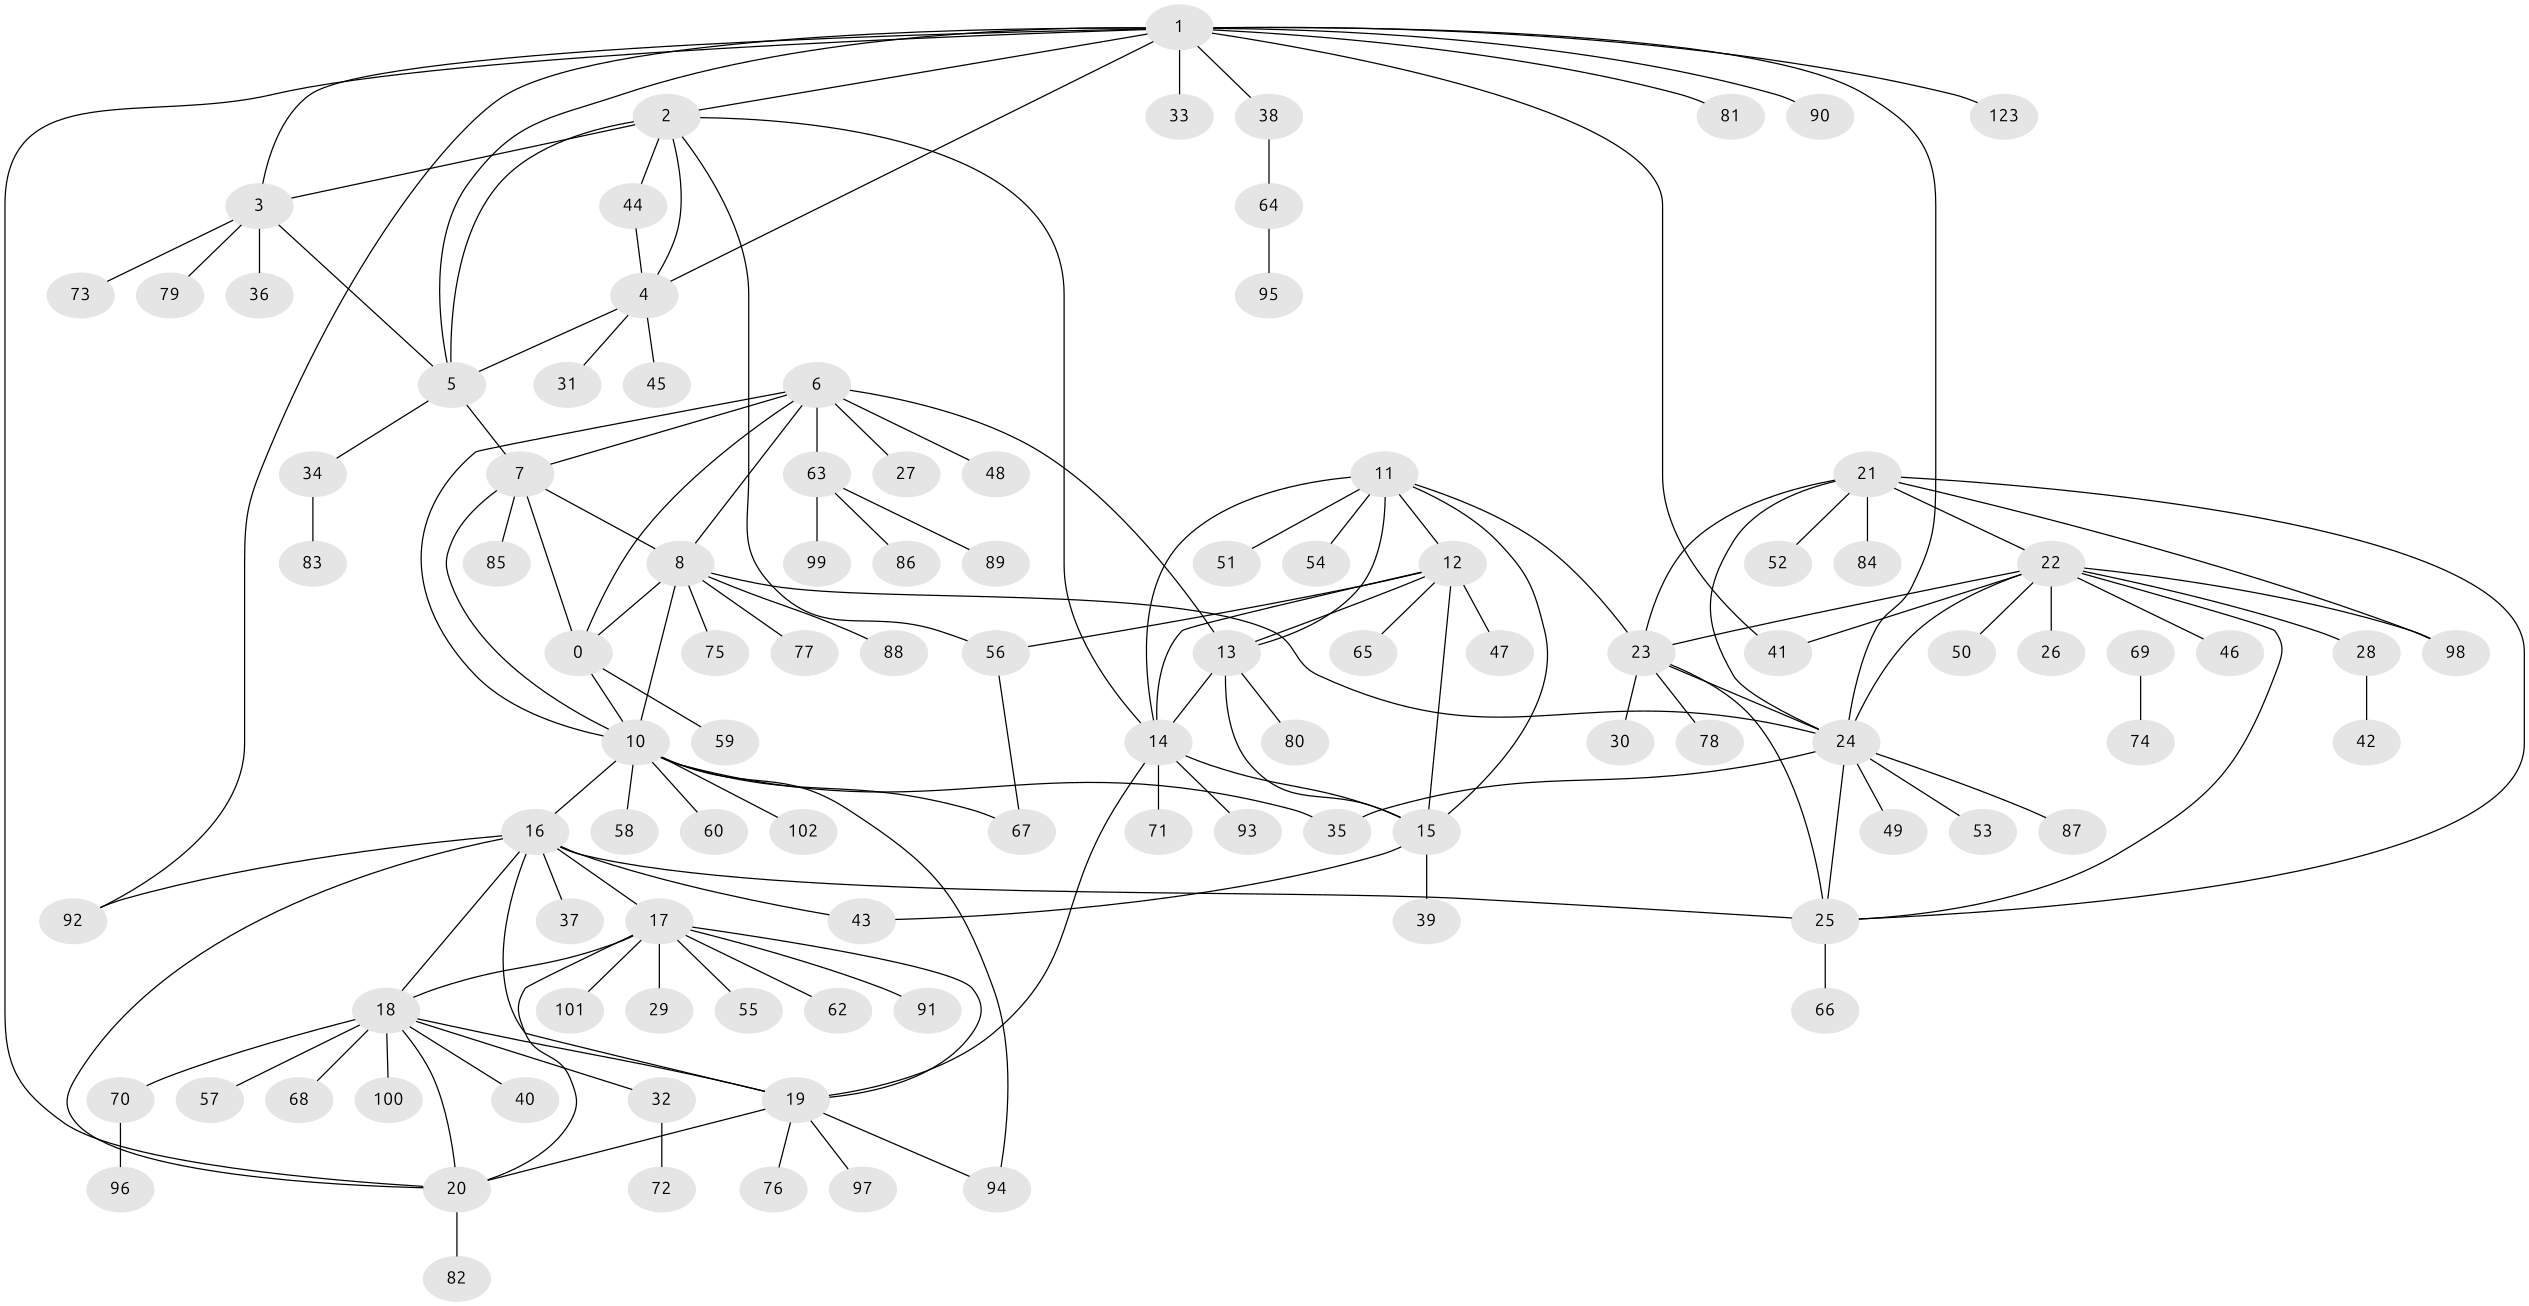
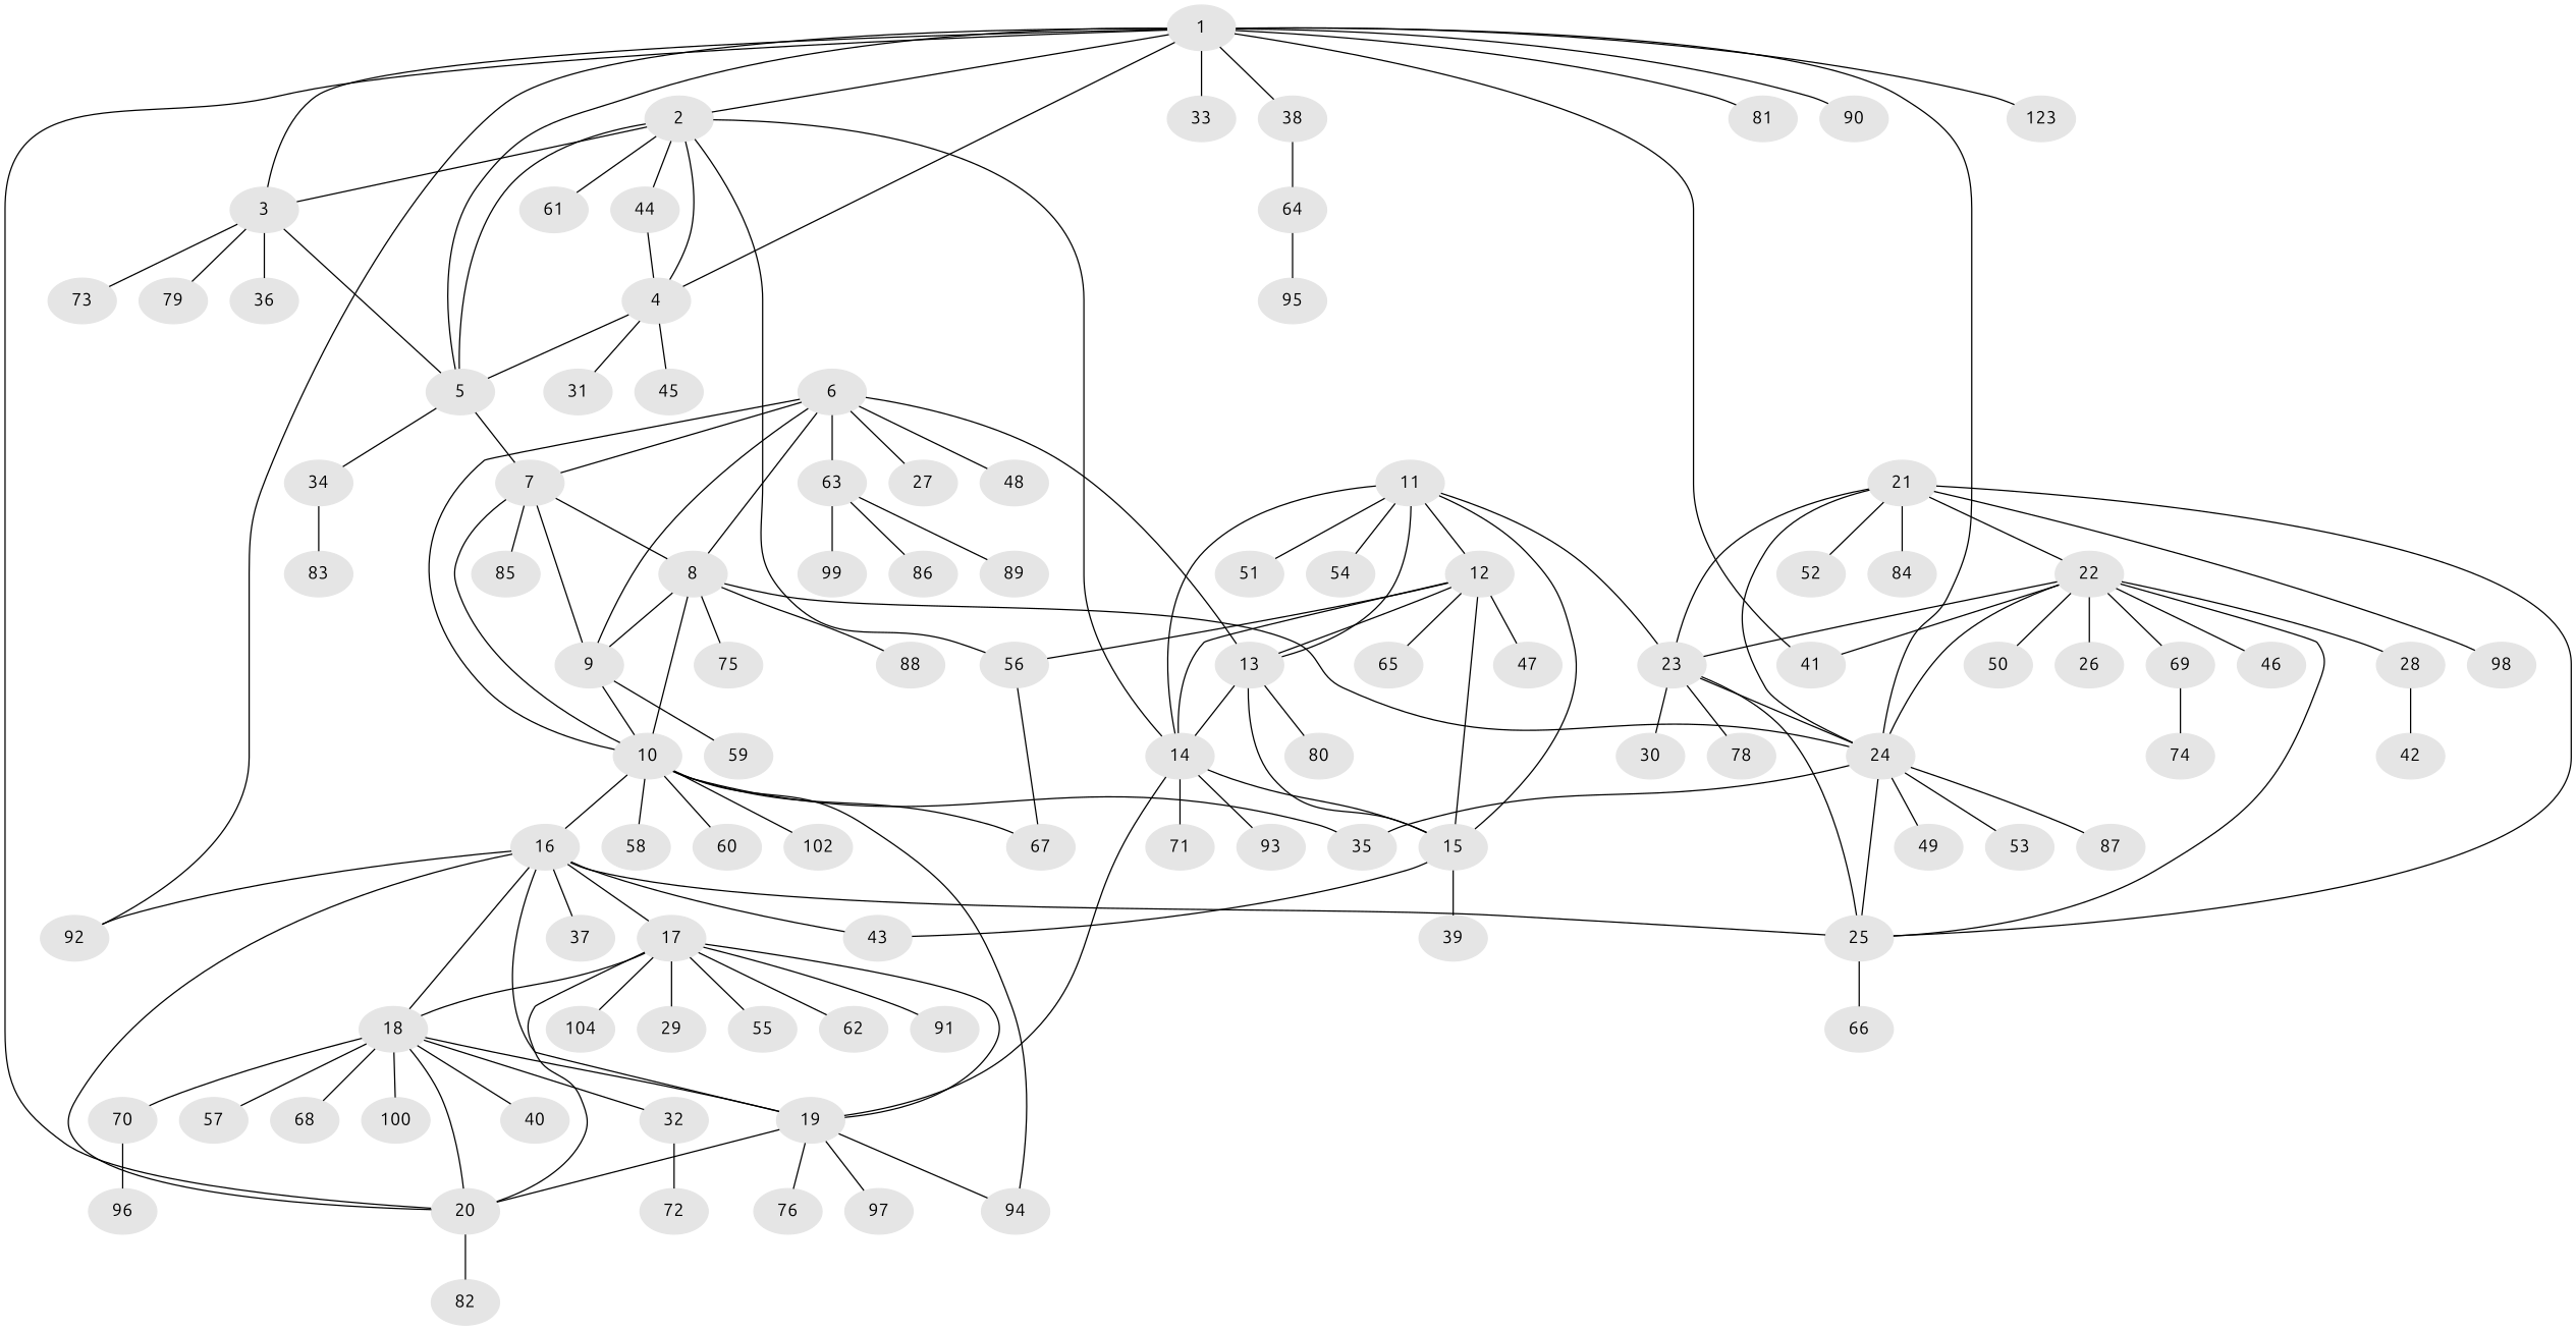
  graph {
    fontname=Ubuntu
    node [color=gray90 fontname=Ubuntu style=filled]
    edge [fontname=Ubuntu]
    1
    2
    3
    4
    5
    20
    24
    33
    38
    41
    81
    90
    92
    n14 [label=123]
    14
    44
    56
+   61
    36
    73
    79
    31
    45
    7
    34
    82
    35
    25
    49
    53
    87
    64
    95
    15
    19
    71
    93
    67
    8
-   9 [label=0]
+   9
    10
    85
    83
    6
    13
    27
    48
    63
    75
-   77
    88
    59
    16
    58
    60
    94
    102
    80
    86
    89
    99
    43
    17
    18
    37
    11
    12
    23
    51
    54
    47
    65
    39
    30
    78
    76
    97
    29
    55
    62
    91
-   101
+   101 [label=104]
    32
    40
    57
    68
    70
    100
    66
    72
    96
    21
    22
    52
    84
    98
    26
    28
    46
    50
    69
    42
    74
    1 -- 2
    1 -- 3
    1 -- 4
    1 -- 5
    1 -- 20
    1 -- 24
    1 -- 33
    1 -- 38
    1 -- 41
    1 -- 81
    1 -- 90
    1 -- 92
    1 -- n14
    2 -- 3
    2 -- 4
    2 -- 5
    2 -- 14
    2 -- 44
    2 -- 56
+   2 -- 61
    3 -- 5
    3 -- 36
    3 -- 73
    3 -- 79
    4 -- 5
    4 -- 31
    4 -- 45
    5 -- 7
    5 -- 34
    20 -- 82
    24 -- 35
    24 -- 25
    24 -- 49
    24 -- 53
    24 -- 87
    38 -- 64
    14 -- 15
    14 -- 19
    14 -- 71
    14 -- 93
    44 -- 4
    56 -- 67
    7 -- 8
    7 -- 9
    7 -- 10
    7 -- 85
    34 -- 83
    25 -- 66
    64 -- 95
    15 -- 43
    15 -- 39
    19 -- 20
    19 -- 94
    19 -- 76
    19 -- 97
    8 -- 24
    8 -- 9
    8 -- 10
    8 -- 75
-   8 -- 77
    8 -- 88
    9 -- 10
    9 -- 59
    10 -- 35
    10 -- 67
    10 -- 16
    10 -- 58
    10 -- 60
    10 -- 94
    10 -- 102
    6 -- 7
    6 -- 8
    6 -- 9
    6 -- 10
    6 -- 13
    6 -- 27
    6 -- 48
    6 -- 63
    13 -- 14
    13 -- 15
    13 -- 80
    63 -- 86
    63 -- 89
    63 -- 99
    16 -- 20
    16 -- 92
    16 -- 25
    16 -- 19
    16 -- 43
    16 -- 17
    16 -- 18
    16 -- 37
    17 -- 20
    17 -- 19
    17 -- 18
    17 -- 29
    17 -- 55
    17 -- 62
    17 -- 91
    17 -- 101
    18 -- 20
    18 -- 19
    18 -- 32
    18 -- 40
    18 -- 57
    18 -- 68
    18 -- 70
    18 -- 100
    11 -- 14
    11 -- 15
    11 -- 13
    11 -- 12
    11 -- 23
    11 -- 51
    11 -- 54
    12 -- 14
    12 -- 56
    12 -- 15
    12 -- 13
    12 -- 47
    12 -- 65
    23 -- 24
    23 -- 25
    23 -- 30
    23 -- 78
    32 -- 72
    70 -- 96
    21 -- 24
    21 -- 25
    21 -- 23
    21 -- 22
    21 -- 52
    21 -- 84
    21 -- 98
    22 -- 24
    22 -- 41
    22 -- 25
    22 -- 23
    22 -- 26
    22 -- 28
    22 -- 46
    22 -- 50
-   22 -- 98
+   22 -- 69
    28 -- 42
    69 -- 74
  }
